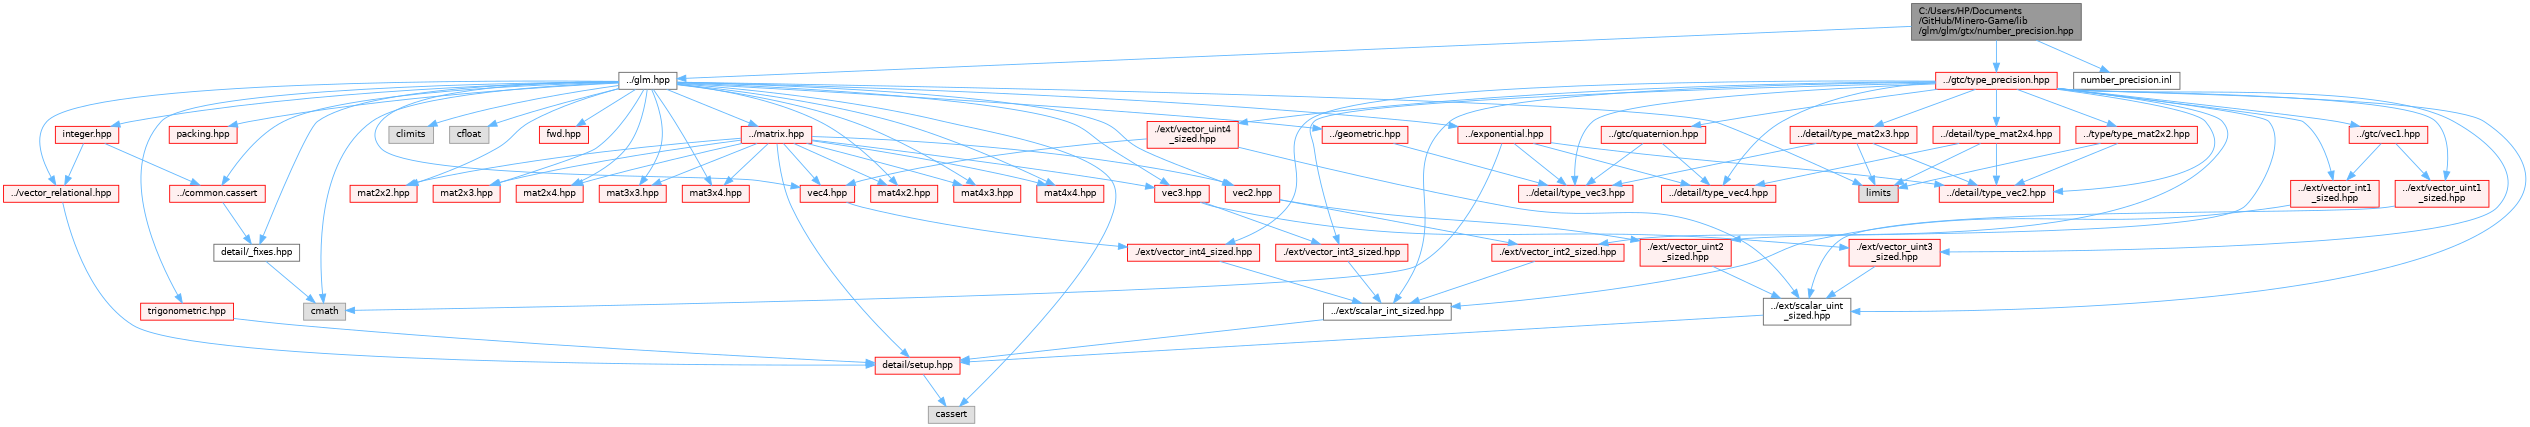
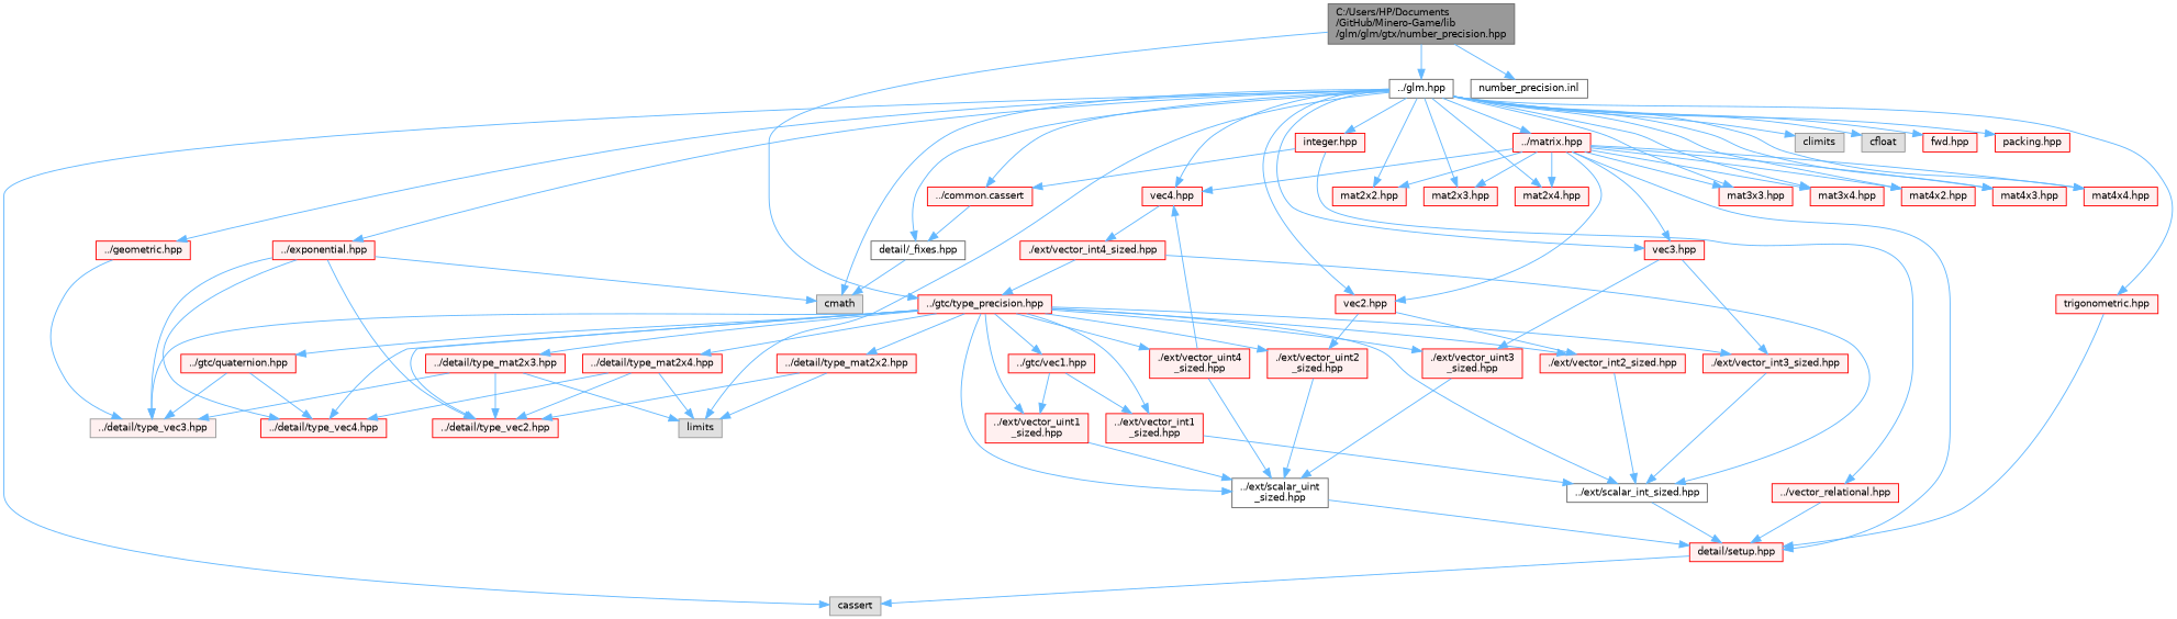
  digraph {
    fontname="DejaVu Sans"
    node [color=red fillcolor="#FFF0F0" fontname="DejaVu Sans" fontsize=10 shape=box style=filled]
    edge [color=steelblue1 fontname="DejaVu Sans" fontsize=10 labelfontname=Helvetica labelfontsize=10 style=solid]
    n1 [color=gray40 fillcolor=grey60 fontcolor=black height=0.2 label="C:/Users/HP/Documents\l/GitHub/Minero-Game/lib\l/glm/glm/gtx/number_precision.hpp" width=0.4]
    n2 [color=grey40 fillcolor=white height=0.2 label="../glm.hpp" width=0.4]
    n3 [height=0.2 label="../gtc/type_precision.hpp" width=0.4]
    n4 [color=grey40 fillcolor=white height=0.2 label="number_precision.inl" width=0.4]
    n5 [color=grey40 fillcolor=white height=0.2 label="detail/_fixes.hpp" width=0.4]
    n6 [color=grey60 fillcolor="#E0E0E0" height=0.2 label=cmath width=0.4]
    n7 [color=grey60 fillcolor="#E0E0E0" height=0.2 label=cassert width=0.4]
    n8 [color=grey60 fillcolor="#E0E0E0" height=0.2 label=climits width=0.4]
    n9 [color=grey60 fillcolor="#E0E0E0" height=0.2 label=cfloat width=0.4]
-   n10 [fillcolor="#E0E0E0" height=0.2 label=limits width=0.4]
+   n10 [color=grey60 fillcolor="#E0E0E0" height=0.2 label=limits width=0.4]
    n11 [height=0.2 label="fwd.hpp" width=0.4]
    n12 [height=0.2 label="vec2.hpp" width=0.4]
    n13 [height=0.2 label="vec3.hpp" width=0.4]
    n14 [height=0.2 label="vec4.hpp" width=0.4]
    n15 [height=0.2 label="mat2x2.hpp" width=0.4]
    n16 [height=0.2 label="mat2x3.hpp" width=0.4]
    n17 [height=0.2 label="mat2x4.hpp" width=0.4]
    n18 [height=0.2 label="mat3x3.hpp" width=0.4]
    n19 [height=0.2 label="mat3x4.hpp" width=0.4]
    n20 [height=0.2 label="mat4x2.hpp" width=0.4]
    n21 [height=0.2 label="mat4x3.hpp" width=0.4]
    n22 [height=0.2 label="mat4x4.hpp" width=0.4]
    n23 [height=0.2 label="trigonometric.hpp" width=0.4]
    n24 [height=0.2 label="../exponential.hpp" width=0.4]
    n25 [height=0.2 label="../common.cassert" width=0.4]
    n26 [height=0.2 label="packing.hpp" width=0.4]
    n27 [height=0.2 label="../geometric.hpp" width=0.4]
    n28 [height=0.2 label="../matrix.hpp" width=0.4]
    n29 [height=0.2 label="../vector_relational.hpp" width=0.4]
    n30 [height=0.2 label="integer.hpp" width=0.4]
    n31 [height=0.2 label="./ext/vector_int2_sized.hpp" width=0.4]
    n32 [height=0.2 label="./ext/vector_uint2\l_sized.hpp" width=0.4]
    n33 [color=grey40 fillcolor=white height=0.2 label="../ext/scalar_int_sized.hpp" width=0.4]
    n34 [color=grey40 fillcolor=white height=0.2 label="../ext/scalar_uint\l_sized.hpp" width=0.4]
    n35 [height=0.2 label="./ext/vector_int3_sized.hpp" width=0.4]
    n36 [height=0.2 label="./ext/vector_uint3\l_sized.hpp" width=0.4]
    n37 [height=0.2 label="./ext/vector_int4_sized.hpp" width=0.4]
    n38 [height=0.2 label="./ext/vector_uint4\l_sized.hpp" width=0.4]
    n39 [height=0.2 label="../detail/type_vec2.hpp" width=0.4]
-   n40 [height=0.2 label="../detail/type_vec3.hpp" width=0.4]
+   n40 [color=grey60 height=0.2 label="../detail/type_vec3.hpp" width=0.4]
    n41 [height=0.2 label="../detail/type_vec4.hpp" width=0.4]
    n42 [height=0.2 label="../gtc/quaternion.hpp" width=0.4]
    n43 [height=0.2 label="../gtc/vec1.hpp" width=0.4]
    n44 [height=0.2 label="../ext/vector_int1\l_sized.hpp" width=0.4]
    n45 [height=0.2 label="../ext/vector_uint1\l_sized.hpp" width=0.4]
-   n46 [height=0.2 label="../type/type_mat2x2.hpp" width=0.4]
+   n46 [height=0.2 label="../detail/type_mat2x2.hpp" width=0.4]
    n47 [height=0.2 label="../detail/type_mat2x3.hpp" width=0.4]
    n48 [height=0.2 label="../detail/type_mat2x4.hpp" width=0.4]
    n49 [height=0.2 label="detail/setup.hpp" width=0.4]
    n1 -> n2
    n1 -> n3
    n1 -> n4
    n2 -> n5
    n2 -> n6
    n2 -> n7
    n2 -> n8
    n2 -> n9
    n2 -> n10
    n2 -> n11
    n2 -> n12
    n2 -> n13
    n2 -> n14
    n2 -> n15
    n2 -> n16
    n2 -> n17
    n2 -> n18
    n2 -> n19
    n2 -> n20
    n2 -> n21
    n2 -> n22
    n2 -> n23
    n2 -> n24
    n2 -> n25
    n2 -> n26
    n2 -> n27
    n2 -> n28
-   n2 -> n29
    n2 -> n30
    n3 -> n31
    n3 -> n32
    n3 -> n33
    n3 -> n34
    n3 -> n35
    n3 -> n36
-   n3 -> n37
+   n37 -> n3
    n3 -> n38
    n3 -> n39
    n3 -> n40
    n3 -> n41
    n3 -> n42
    n3 -> n43
    n3 -> n44
    n3 -> n45
    n3 -> n46
    n3 -> n47
    n3 -> n48
    n5 -> n6
    n12 -> n31
    n12 -> n32
    n13 -> n35
    n13 -> n36
    n14 -> n37
    n23 -> n49
    n24 -> n6
    n24 -> n39
    n24 -> n40
    n24 -> n41
    n25 -> n5
    n27 -> n40
    n28 -> n12
    n28 -> n13
    n28 -> n14
    n28 -> n15
    n28 -> n16
    n28 -> n17
    n28 -> n18
    n28 -> n19
    n28 -> n20
    n28 -> n21
    n28 -> n22
    n28 -> n49
    n29 -> n49
    n30 -> n25
    n30 -> n29
    n31 -> n33
    n32 -> n34
    n33 -> n49
    n34 -> n49
    n35 -> n33
    n36 -> n34
    n37 -> n33
    n38 -> n14
    n38 -> n34
    n42 -> n40
    n42 -> n41
    n43 -> n44
    n43 -> n45
    n44 -> n33
    n45 -> n34
    n46 -> n10
    n46 -> n39
    n47 -> n10
    n47 -> n39
    n47 -> n40
    n48 -> n10
    n48 -> n39
    n48 -> n41
    n49 -> n7
  }
